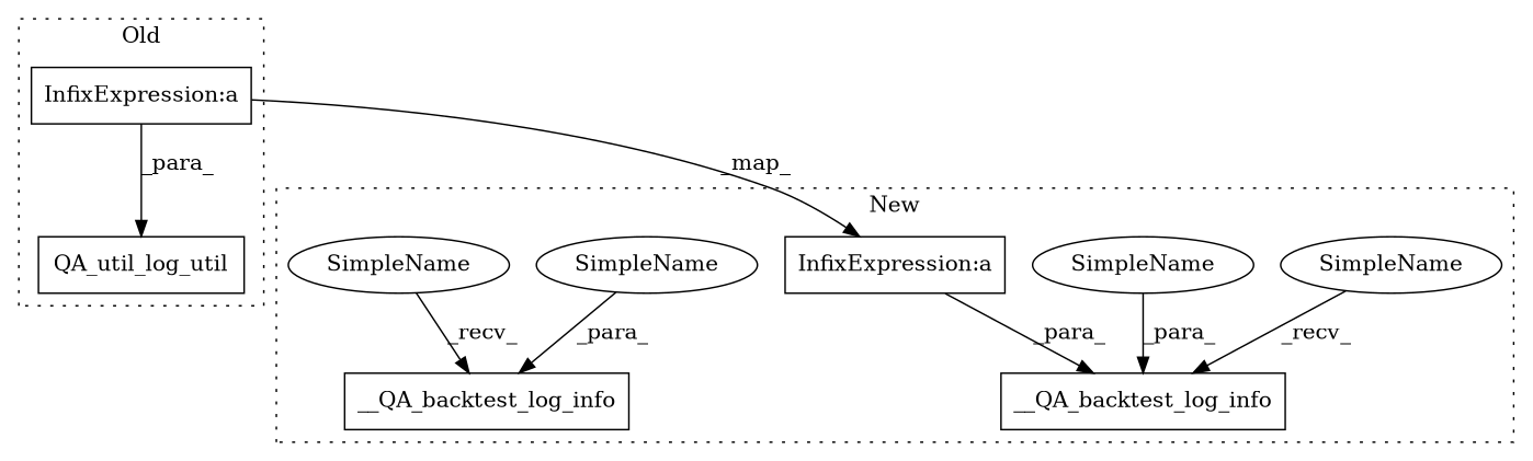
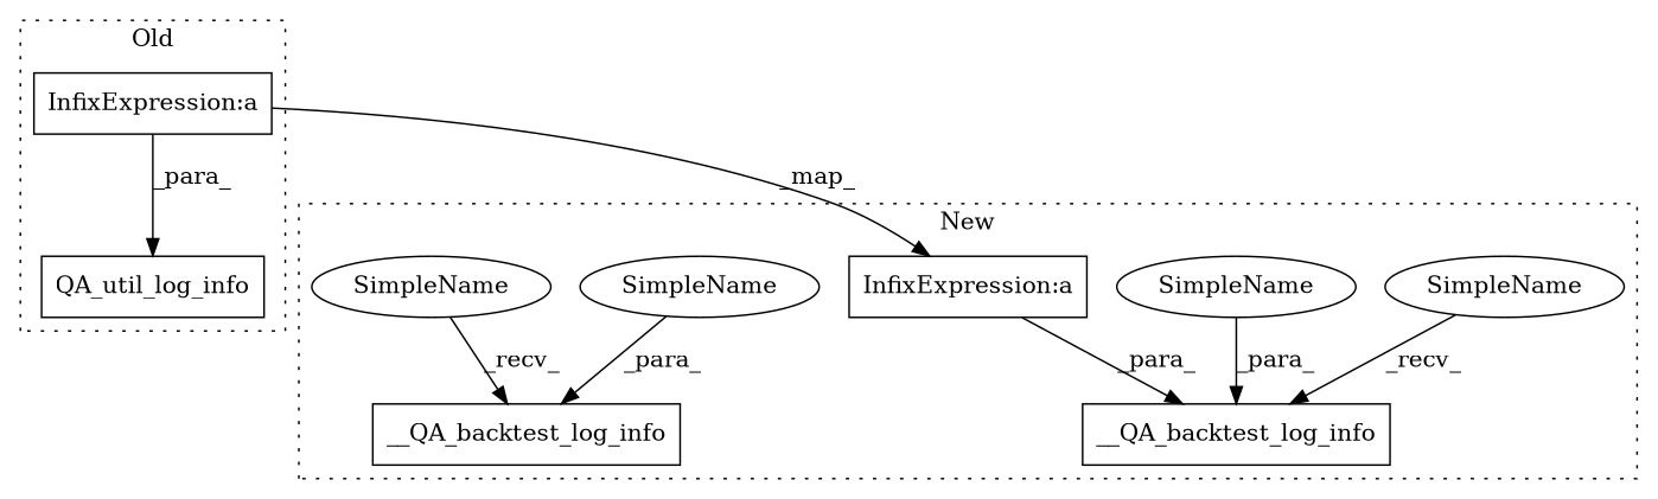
  digraph {
    node [a=42 l=4 shape=box]
-   n1 [a=32 l="17,1" label=QA_util_log_util s="22773,22866"]
+   n1 [a=32 l="17,1" label=QA_util_log_info s="22773,22866"]
    n2 [a=27 l=3 label="InfixExpression:a" s=22847]
    n3 [a=32 l="23,1" label=__QA_backtest_log_info s="23200,23304"]
    n4 [a=27 l=3 label="InfixExpression:a" s=23285]
    n5 [a=32 l="23,2" label=__QA_backtest_log_info s="19527,19632"]
    n6 [label=SimpleName s=23195 shape=ellipse]
    n7 [label=SimpleName s=19550 shape=ellipse]
    n8 [label=SimpleName s=19522 shape=ellipse]
    n9 [label=SimpleName s=23223 shape=ellipse]
    subgraph cluster_1 {
      label=Old
      style=dotted
      n1
      n2
    }
    subgraph cluster_2 {
      label=New
      style=dotted
      n3
      n4
      n5
      n6
      n7
      n8
      n9
    }
    n2 -> n1 [label=_para_]
    n2 -> n4 [label=_map_]
    n4 -> n3 [label=_para_]
    n6 -> n3 [label=_recv_]
    n7 -> n5 [label=_para_]
    n8 -> n5 [label=_recv_]
    n9 -> n3 [label=_para_]
  }
